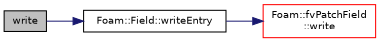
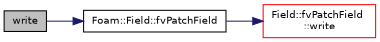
  digraph {
    rankdir=LR
    node [color=black fontname=Helvetica fontsize=10 shape=record]
    edge [color=midnightblue fontname=Helvetica fontsize=10 labelfontname=Helvetica labelfontsize=10 style=solid]
    n1 [fillcolor=grey75 fontcolor=black height=0.2 label=write style=filled width=0.4]
-   n2 [height=0.2 label="Foam::Field::writeEntry" width=0.4]
-   n3 [color=red height=0.2 label="Foam::fvPatchField\l::write" width=0.4]
+   n2 [height=0.2 label="Foam::Field::fvPatchField" width=0.4]
+   n3 [color=red height=0.2 label="Field::fvPatchField\l::write" width=0.4]
    n1 -> n2
    n2 -> n3
  }
